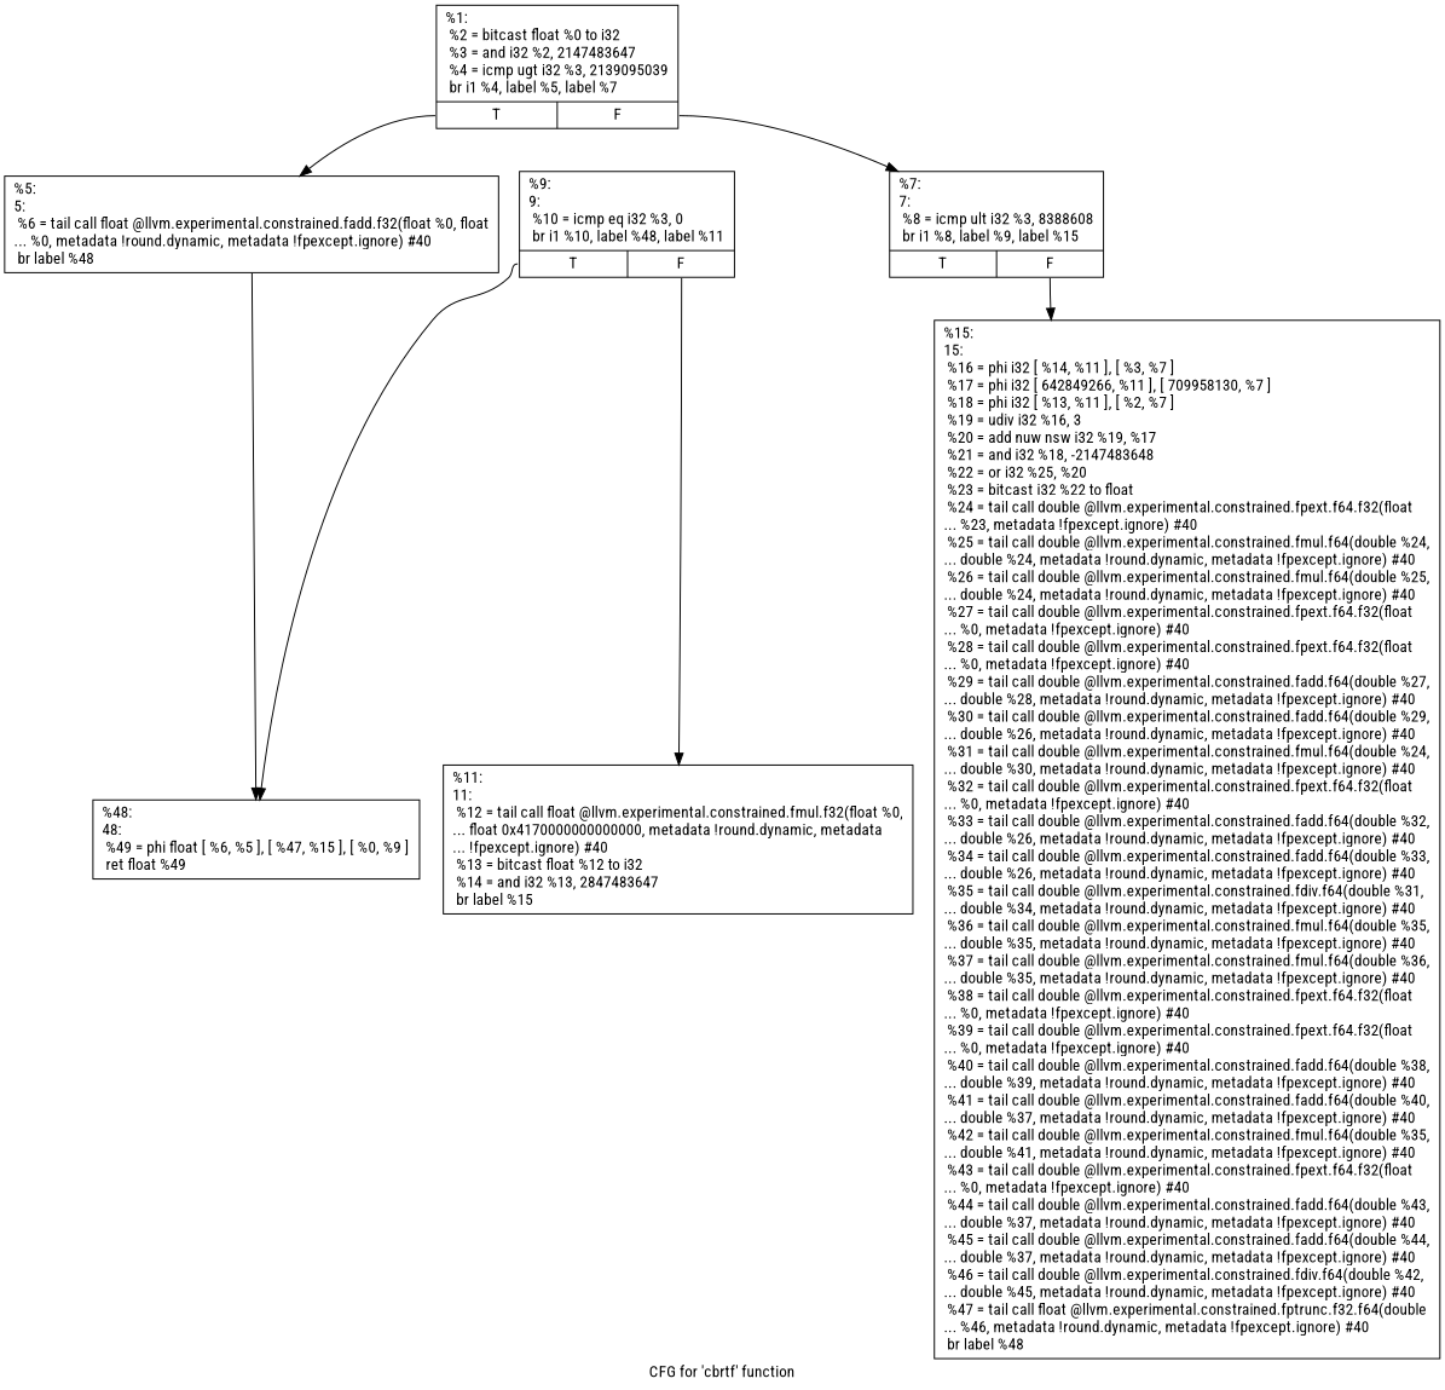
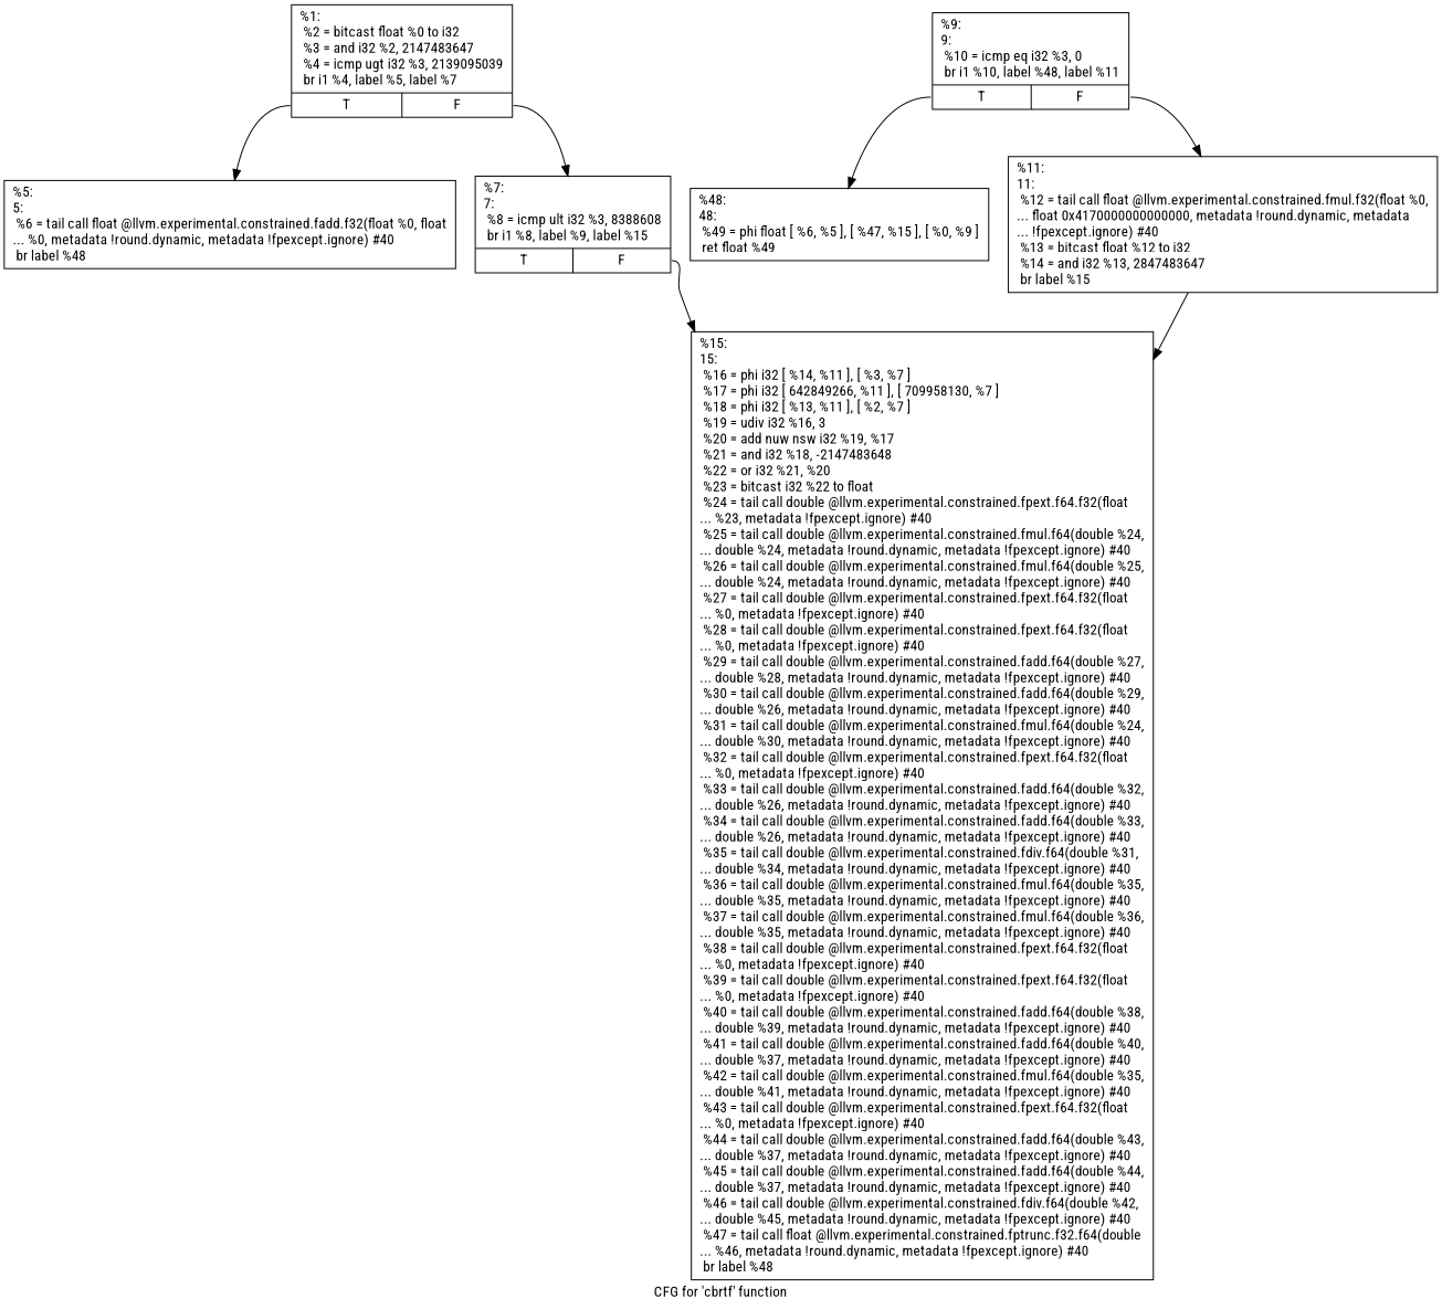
  digraph {
    fontname="Roboto Condensed"
    label="CFG for 'cbrtf' function"
    node [fontname="Roboto Condensed" shape=record]
    edge [fontname="Roboto Condensed" tailport=s1]
    n1 [label="{%1:\l  %2 = bitcast float %0 to i32\l  %3 = and i32 %2, 2147483647\l  %4 = icmp ugt i32 %3, 2139095039\l  br i1 %4, label %5, label %7\l|{<s0>T|<s1>F}}"]
    n2 [label="{%5:\l5:                                                \l  %6 = tail call float @llvm.experimental.constrained.fadd.f32(float %0, float\l... %0, metadata !round.dynamic, metadata !fpexcept.ignore) #40\l  br label %48\l}"]
    n3 [label="{%7:\l7:                                                \l  %8 = icmp ult i32 %3, 8388608\l  br i1 %8, label %9, label %15\l|{<s0>T|<s1>F}}"]
    n4 [label="{%48:\l48:                                               \l  %49 = phi float [ %6, %5 ], [ %47, %15 ], [ %0, %9 ]\l  ret float %49\l}"]
-   n5 [label="{%15:\l15:                                               \l  %16 = phi i32 [ %14, %11 ], [ %3, %7 ]\l  %17 = phi i32 [ 642849266, %11 ], [ 709958130, %7 ]\l  %18 = phi i32 [ %13, %11 ], [ %2, %7 ]\l  %19 = udiv i32 %16, 3\l  %20 = add nuw nsw i32 %19, %17\l  %21 = and i32 %18, -2147483648\l  %22 = or i32 %25, %20\l  %23 = bitcast i32 %22 to float\l  %24 = tail call double @llvm.experimental.constrained.fpext.f64.f32(float\l... %23, metadata !fpexcept.ignore) #40\l  %25 = tail call double @llvm.experimental.constrained.fmul.f64(double %24,\l... double %24, metadata !round.dynamic, metadata !fpexcept.ignore) #40\l  %26 = tail call double @llvm.experimental.constrained.fmul.f64(double %25,\l... double %24, metadata !round.dynamic, metadata !fpexcept.ignore) #40\l  %27 = tail call double @llvm.experimental.constrained.fpext.f64.f32(float\l... %0, metadata !fpexcept.ignore) #40\l  %28 = tail call double @llvm.experimental.constrained.fpext.f64.f32(float\l... %0, metadata !fpexcept.ignore) #40\l  %29 = tail call double @llvm.experimental.constrained.fadd.f64(double %27,\l... double %28, metadata !round.dynamic, metadata !fpexcept.ignore) #40\l  %30 = tail call double @llvm.experimental.constrained.fadd.f64(double %29,\l... double %26, metadata !round.dynamic, metadata !fpexcept.ignore) #40\l  %31 = tail call double @llvm.experimental.constrained.fmul.f64(double %24,\l... double %30, metadata !round.dynamic, metadata !fpexcept.ignore) #40\l  %32 = tail call double @llvm.experimental.constrained.fpext.f64.f32(float\l... %0, metadata !fpexcept.ignore) #40\l  %33 = tail call double @llvm.experimental.constrained.fadd.f64(double %32,\l... double %26, metadata !round.dynamic, metadata !fpexcept.ignore) #40\l  %34 = tail call double @llvm.experimental.constrained.fadd.f64(double %33,\l... double %26, metadata !round.dynamic, metadata !fpexcept.ignore) #40\l  %35 = tail call double @llvm.experimental.constrained.fdiv.f64(double %31,\l... double %34, metadata !round.dynamic, metadata !fpexcept.ignore) #40\l  %36 = tail call double @llvm.experimental.constrained.fmul.f64(double %35,\l... double %35, metadata !round.dynamic, metadata !fpexcept.ignore) #40\l  %37 = tail call double @llvm.experimental.constrained.fmul.f64(double %36,\l... double %35, metadata !round.dynamic, metadata !fpexcept.ignore) #40\l  %38 = tail call double @llvm.experimental.constrained.fpext.f64.f32(float\l... %0, metadata !fpexcept.ignore) #40\l  %39 = tail call double @llvm.experimental.constrained.fpext.f64.f32(float\l... %0, metadata !fpexcept.ignore) #40\l  %40 = tail call double @llvm.experimental.constrained.fadd.f64(double %38,\l... double %39, metadata !round.dynamic, metadata !fpexcept.ignore) #40\l  %41 = tail call double @llvm.experimental.constrained.fadd.f64(double %40,\l... double %37, metadata !round.dynamic, metadata !fpexcept.ignore) #40\l  %42 = tail call double @llvm.experimental.constrained.fmul.f64(double %35,\l... double %41, metadata !round.dynamic, metadata !fpexcept.ignore) #40\l  %43 = tail call double @llvm.experimental.constrained.fpext.f64.f32(float\l... %0, metadata !fpexcept.ignore) #40\l  %44 = tail call double @llvm.experimental.constrained.fadd.f64(double %43,\l... double %37, metadata !round.dynamic, metadata !fpexcept.ignore) #40\l  %45 = tail call double @llvm.experimental.constrained.fadd.f64(double %44,\l... double %37, metadata !round.dynamic, metadata !fpexcept.ignore) #40\l  %46 = tail call double @llvm.experimental.constrained.fdiv.f64(double %42,\l... double %45, metadata !round.dynamic, metadata !fpexcept.ignore) #40\l  %47 = tail call float @llvm.experimental.constrained.fptrunc.f32.f64(double\l... %46, metadata !round.dynamic, metadata !fpexcept.ignore) #40\l  br label %48\l}"]
+   n5 [label="{%15:\l15:                                               \l  %16 = phi i32 [ %14, %11 ], [ %3, %7 ]\l  %17 = phi i32 [ 642849266, %11 ], [ 709958130, %7 ]\l  %18 = phi i32 [ %13, %11 ], [ %2, %7 ]\l  %19 = udiv i32 %16, 3\l  %20 = add nuw nsw i32 %19, %17\l  %21 = and i32 %18, -2147483648\l  %22 = or i32 %21, %20\l  %23 = bitcast i32 %22 to float\l  %24 = tail call double @llvm.experimental.constrained.fpext.f64.f32(float\l... %23, metadata !fpexcept.ignore) #40\l  %25 = tail call double @llvm.experimental.constrained.fmul.f64(double %24,\l... double %24, metadata !round.dynamic, metadata !fpexcept.ignore) #40\l  %26 = tail call double @llvm.experimental.constrained.fmul.f64(double %25,\l... double %24, metadata !round.dynamic, metadata !fpexcept.ignore) #40\l  %27 = tail call double @llvm.experimental.constrained.fpext.f64.f32(float\l... %0, metadata !fpexcept.ignore) #40\l  %28 = tail call double @llvm.experimental.constrained.fpext.f64.f32(float\l... %0, metadata !fpexcept.ignore) #40\l  %29 = tail call double @llvm.experimental.constrained.fadd.f64(double %27,\l... double %28, metadata !round.dynamic, metadata !fpexcept.ignore) #40\l  %30 = tail call double @llvm.experimental.constrained.fadd.f64(double %29,\l... double %26, metadata !round.dynamic, metadata !fpexcept.ignore) #40\l  %31 = tail call double @llvm.experimental.constrained.fmul.f64(double %24,\l... double %30, metadata !round.dynamic, metadata !fpexcept.ignore) #40\l  %32 = tail call double @llvm.experimental.constrained.fpext.f64.f32(float\l... %0, metadata !fpexcept.ignore) #40\l  %33 = tail call double @llvm.experimental.constrained.fadd.f64(double %32,\l... double %26, metadata !round.dynamic, metadata !fpexcept.ignore) #40\l  %34 = tail call double @llvm.experimental.constrained.fadd.f64(double %33,\l... double %26, metadata !round.dynamic, metadata !fpexcept.ignore) #40\l  %35 = tail call double @llvm.experimental.constrained.fdiv.f64(double %31,\l... double %34, metadata !round.dynamic, metadata !fpexcept.ignore) #40\l  %36 = tail call double @llvm.experimental.constrained.fmul.f64(double %35,\l... double %35, metadata !round.dynamic, metadata !fpexcept.ignore) #40\l  %37 = tail call double @llvm.experimental.constrained.fmul.f64(double %36,\l... double %35, metadata !round.dynamic, metadata !fpexcept.ignore) #40\l  %38 = tail call double @llvm.experimental.constrained.fpext.f64.f32(float\l... %0, metadata !fpexcept.ignore) #40\l  %39 = tail call double @llvm.experimental.constrained.fpext.f64.f32(float\l... %0, metadata !fpexcept.ignore) #40\l  %40 = tail call double @llvm.experimental.constrained.fadd.f64(double %38,\l... double %39, metadata !round.dynamic, metadata !fpexcept.ignore) #40\l  %41 = tail call double @llvm.experimental.constrained.fadd.f64(double %40,\l... double %37, metadata !round.dynamic, metadata !fpexcept.ignore) #40\l  %42 = tail call double @llvm.experimental.constrained.fmul.f64(double %35,\l... double %41, metadata !round.dynamic, metadata !fpexcept.ignore) #40\l  %43 = tail call double @llvm.experimental.constrained.fpext.f64.f32(float\l... %0, metadata !fpexcept.ignore) #40\l  %44 = tail call double @llvm.experimental.constrained.fadd.f64(double %43,\l... double %37, metadata !round.dynamic, metadata !fpexcept.ignore) #40\l  %45 = tail call double @llvm.experimental.constrained.fadd.f64(double %44,\l... double %37, metadata !round.dynamic, metadata !fpexcept.ignore) #40\l  %46 = tail call double @llvm.experimental.constrained.fdiv.f64(double %42,\l... double %45, metadata !round.dynamic, metadata !fpexcept.ignore) #40\l  %47 = tail call float @llvm.experimental.constrained.fptrunc.f32.f64(double\l... %46, metadata !round.dynamic, metadata !fpexcept.ignore) #40\l  br label %48\l}"]
    n6 [label="{%9:\l9:                                                \l  %10 = icmp eq i32 %3, 0\l  br i1 %10, label %48, label %11\l|{<s0>T|<s1>F}}"]
    n7 [label="{%11:\l11:                                               \l  %12 = tail call float @llvm.experimental.constrained.fmul.f32(float %0,\l... float 0x4170000000000000, metadata !round.dynamic, metadata\l... !fpexcept.ignore) #40\l  %13 = bitcast float %12 to i32\l  %14 = and i32 %13, 2847483647\l  br label %15\l}"]
    n1 -> n2 [tailport=s0]
    n1 -> n3
-   n2 -> n4 [tailport=""]
    n3 -> n5
    n6 -> n4 [tailport=s0]
    n6 -> n7
+   n7 -> n5 [tailport=""]
  }
